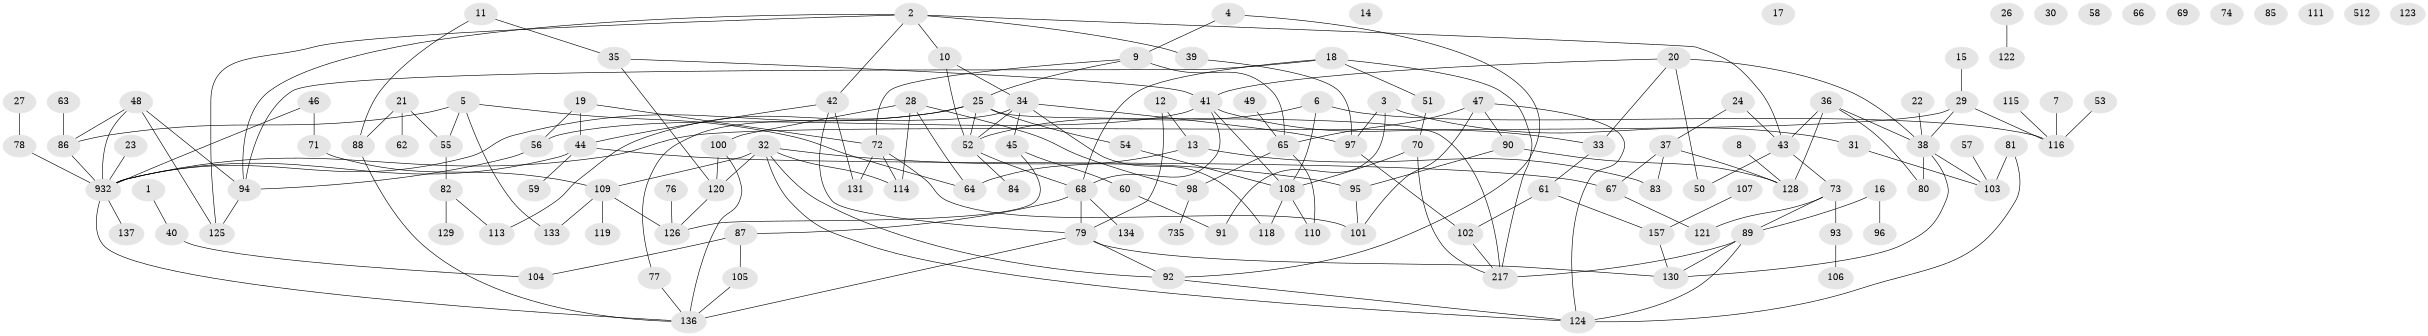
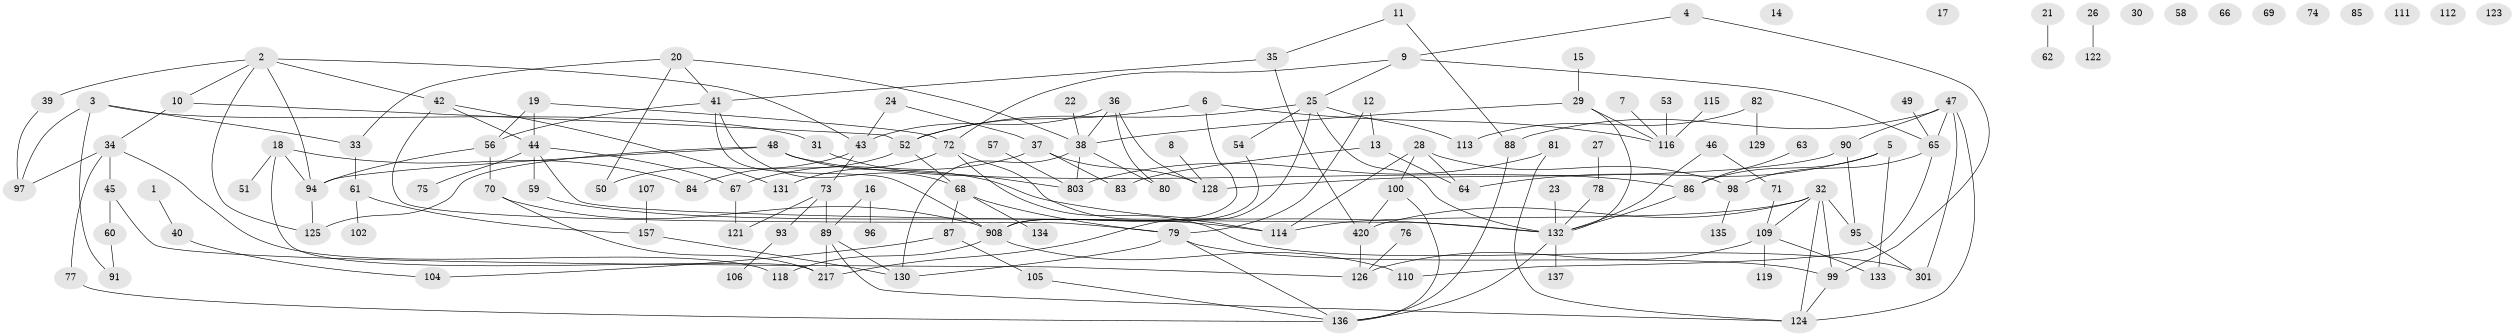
  graph {
    node [color=gray90 style=filled]
    1
    40
    104
    2
    10
    39
    42
    43
    94
    125
    52
    34
    97
    79
    44
    131
    50
    73
    3
    31
    33
    91
-   103
+   103 [label=803]
    61
    102
    4
    9
-   92
+   92 [label=99]
    25
    65
    72
    124
    5
-   55
    64
    86
    133
    82
-   132 [label=932]
+   132
    6
-   108
+   108 [label=908]
    116
    84
    68
    118
    110
    7
    8
    128
    n50 [label=217]
    54
    113
    98
    114
-   101
+   101 [label=301]
    45
    77
    11
    35
    88
    41
-   120
+   120 [label=420]
    136
    12
    13
    83
    130
    14
    15
    29
    38
    16
    89
    96
    17
    18
    51
    19
    56
    67
    59
+   75
    70
    20
    80
    21
    62
    22
    23
    137
    24
    37
    26
    122
    27
    78
    28
    100
-   135 [label=735]
+   135
    30
    32
    95
    109
    126
    119
    n106 [label=157]
    60
    36
    121
    87
    134
    93
    46
    71
    47
    90
    48
    49
    53
    129
    57
    58
    63
    66
    105
    69
    106
    74
    76
    81
    85
    107
    111
-   112 [label=512]
+   112
    115
    123
    1 -- 40
    40 -- 104
    2 -- 10
    2 -- 39
    2 -- 42
    2 -- 43
    2 -- 94
    2 -- 125
    10 -- 52
    10 -- 34
    39 -- 97
    42 -- 79
    42 -- 44
    42 -- 131
    43 -- 50
    43 -- 73
    94 -- 125
    52 -- 84
    52 -- 68
-   34 -- 52
    34 -- 97
    34 -- 118
    34 -- 45
    34 -- 77
-   97 -- 102
    79 -- 92
    79 -- 136
    79 -- 130
    44 -- 132
    44 -- 67
    44 -- 59
+   44 -- 75
    73 -- 89
    73 -- 121
    73 -- 93
    3 -- 97
    3 -- 31
-   41 -- 33
+   3 -- 33
    3 -- 91
    31 -- 103
    33 -- 61
    61 -- 102
    61 -- n106
-   102 -- n50
    4 -- 9
    4 -- 92
    9 -- 25
    9 -- 65
    9 -- 72
    92 -- 124
    25 -- 52
    25 -- 132
    25 -- n50
    25 -- 54
    25 -- 113
    65 -- 110
    65 -- 98
    72 -- 131
    72 -- 114
    72 -- 101
-   5 -- 55
    5 -- 64
    5 -- 86
    5 -- 133
-   55 -- 82
    86 -- 132
    82 -- 113
    82 -- 129
    132 -- 136
    132 -- 137
    6 -- 52
    6 -- 108
    6 -- 116
    108 -- 118
    108 -- 110
    68 -- 79
    68 -- 87
    68 -- 134
    7 -- 116
    8 -- 128
    54 -- 108
    98 -- 135
    45 -- 126
    45 -- 60
    77 -- 136
    11 -- 35
    11 -- 88
    35 -- 41
    35 -- 120
    88 -- 136
    41 -- 108
    41 -- 68
    41 -- 56
    120 -- 126
    12 -- 79
    12 -- 13
    13 -- 64
    13 -- 83
    15 -- 29
    29 -- 132
    29 -- 116
    29 -- 38
    38 -- 103
    38 -- 130
    38 -- 80
    16 -- 89
    16 -- 96
    89 -- 124
    89 -- n50
    89 -- 130
    18 -- 94
-   18 -- 68
+   18 -- 84
    18 -- n50
    18 -- 51
    19 -- 44
    19 -- 72
    19 -- 56
    56 -- 94
-   51 -- 70
+   56 -- 70
    67 -- 121
+   59 -- 114
    70 -- 108
    70 -- n50
    20 -- 50
    20 -- 33
    20 -- 41
    20 -- 38
-   21 -- 55
    21 -- 62
    22 -- 38
    23 -- 132
    24 -- 43
    24 -- 37
    37 -- 128
    37 -- 83
    37 -- 67
    26 -- 122
    27 -- 78
    78 -- 132
    28 -- 64
    28 -- 98
    28 -- 114
    28 -- 100
    100 -- 120
    100 -- 136
    32 -- 92
    32 -- 124
    32 -- 114
    32 -- 120
    32 -- 95
    32 -- 109
    95 -- 101
    109 -- 133
    109 -- 126
    109 -- 119
    n106 -- 130
    60 -- 91
    36 -- 43
    36 -- 128
    36 -- 38
    36 -- 80
    87 -- 104
    87 -- 105
    93 -- 106
    46 -- 132
    46 -- 71
    71 -- 109
    47 -- 65
    47 -- 124
    47 -- 101
-   21 -- 88
+   47 -- 88
    47 -- 90
    90 -- 128
    90 -- 95
    48 -- 94
    48 -- 125
    48 -- 86
    48 -- 132
    49 -- 65
    53 -- 116
    57 -- 103
    63 -- 86
    105 -- 136
    76 -- 126
    81 -- 103
    81 -- 124
    107 -- n106
    115 -- 116
  }
